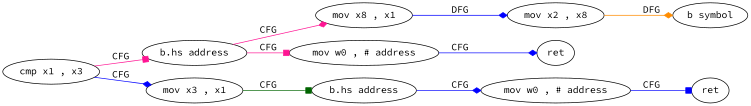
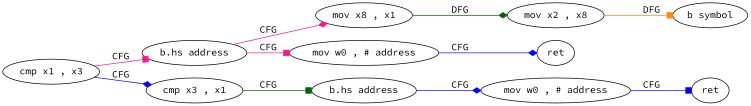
  digraph {
    fontname="Source Code Pro"
    rankdir=LR
    node [fontname="Source Code Pro"]
    edge [arrowhead=box color=blue fontname="Source Code Pro"]
    n1 [label="cmp x1 , x3"]
    n2 [label="b.hs address"]
-   n3 [label="mov x3 , x1"]
+   n3 [label="cmp x3 , x1"]
    n4 [label="mov x8 , x1"]
    n5 [label="mov w0 , # address"]
    n6 [label="mov x2 , x8"]
    n7 [label=ret]
    n8 [label="b.hs address"]
    n9 [label="b symbol"]
    n10 [label="mov w0 , # address"]
    n11 [label=ret]
    n1 -> n2 [color=deeppink label=CFG]
    n1 -> n3 [arrowhead=diamond label=CFG]
    n2 -> n4 [arrowhead=diamond color=deeppink label=CFG]
    n2 -> n5 [color=deeppink label=CFG]
    n3 -> n8 [color=darkgreen label=CFG]
-   n4 -> n6 [arrowhead=diamond label=DFG]
+   n4 -> n6 [arrowhead=diamond color=darkgreen label=DFG]
    n5 -> n7 [arrowhead=diamond label=CFG]
-   n6 -> n9 [arrowhead=diamond color=darkorange label=DFG]
+   n6 -> n9 [color=darkorange label=DFG]
    n8 -> n10 [arrowhead=diamond label=CFG]
    n10 -> n11 [label=CFG]
  }
